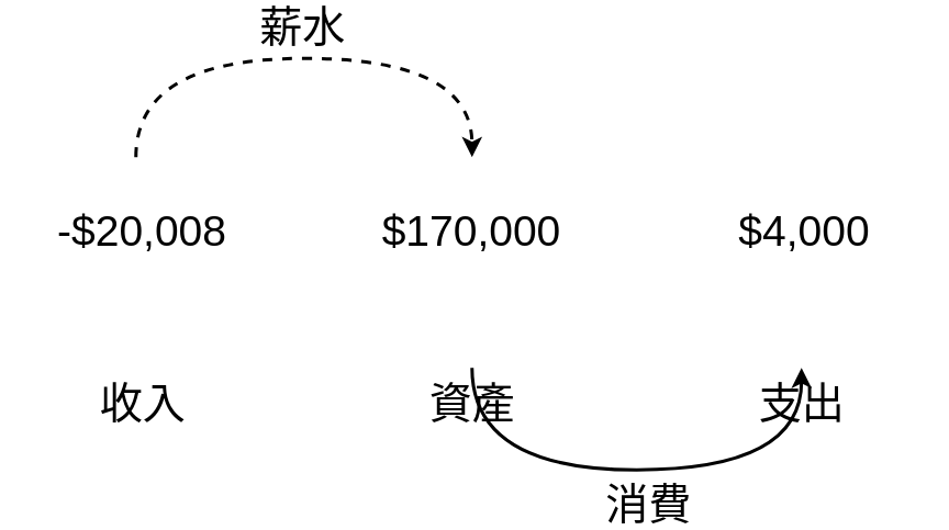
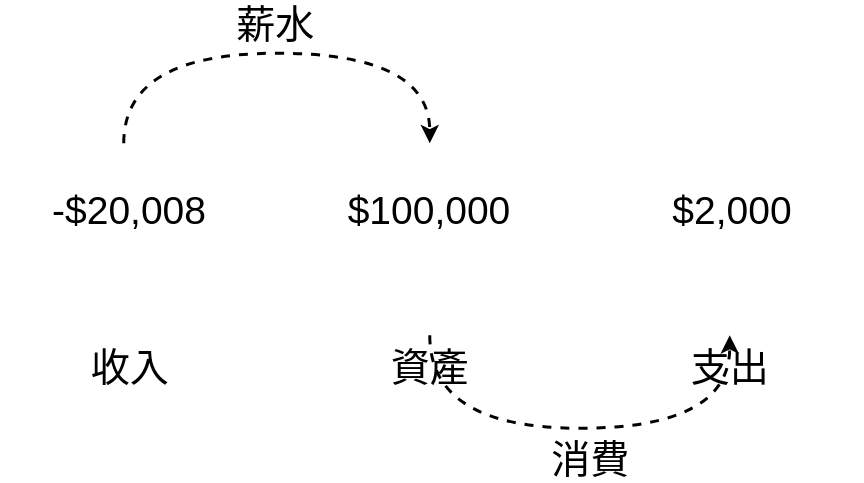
  <mxCell id="0" />
  <mxCell id="1" parent="0" />
- <mxCell id="2" style="edgeStyle=orthogonalEdgeStyle;curved=1;orthogonalLoop=1;jettySize=auto;html=1;entryX=0.5;entryY=1;entryDx=0;entryDy=0;strokeWidth=2;fontSize=26;exitX=0.5;exitY=1;exitDx=0;exitDy=0;" edge="1" parent="1" source="4" target="5"><mxGeometry relative="1" as="geometry"><Array as="points"><mxPoint x="286" y="270" /><mxPoint x="486" y="270" /></Array></mxGeometry></mxCell>
+ <mxCell id="2" style="edgeStyle=orthogonalEdgeStyle;curved=1;orthogonalLoop=1;jettySize=auto;html=1;entryX=0.5;entryY=1;entryDx=0;entryDy=0;strokeWidth=2;fontSize=26;exitX=0.5;exitY=1;exitDx=0;exitDy=0;dashed=1;" edge="1" parent="1" source="4" target="5"><mxGeometry relative="1" as="geometry"><Array as="points"><mxPoint x="286" y="270" /><mxPoint x="486" y="270" /></Array></mxGeometry></mxCell>
  <mxCell id="3" value="消費" style="edgeLabel;html=1;align=center;verticalAlign=middle;resizable=0;points=[];fontSize=26;labelBackgroundColor=none;" vertex="1" connectable="0" parent="2"><mxGeometry x="-0.152" y="2" relative="1" as="geometry"><mxPoint x="31" y="22" as="offset" /></mxGeometry></mxCell>
  <mxCell id="4" value="&lt;font style=&quot;font-size: 26px;&quot;&gt;資產&lt;/font&gt;" style="shape=image;html=1;verticalAlign=top;verticalLabelPosition=bottom;labelBackgroundColor=none;imageAspect=0;aspect=fixed;image=https://cdn2.iconfinder.com/data/icons/essential-web-3/50/inbox-tray-storage-drawer-container-128.png" vertex="1" parent="1"><mxGeometry x="222" y="80" width="128" height="128" as="geometry" /></mxCell>
  <mxCell id="5" value="&lt;span style=&quot;font-size: 26px;&quot;&gt;支出&lt;/span&gt;" style="shape=image;html=1;verticalAlign=top;verticalLabelPosition=bottom;labelBackgroundColor=none;imageAspect=0;aspect=fixed;image=https://cdn2.iconfinder.com/data/icons/essential-web-3/50/inbox-tray-storage-drawer-container-128.png" vertex="1" parent="1"><mxGeometry x="422" y="80" width="128" height="128" as="geometry" /></mxCell>
  <mxCell id="6" style="edgeStyle=orthogonalEdgeStyle;orthogonalLoop=1;jettySize=auto;html=1;entryX=0.5;entryY=0;entryDx=0;entryDy=0;fontSize=26;curved=1;strokeWidth=2;dashed=1;" edge="1" parent="1" source="8" target="4"><mxGeometry relative="1" as="geometry"><Array as="points"><mxPoint x="82" y="20" /><mxPoint x="286" y="20" /></Array></mxGeometry></mxCell>
  <mxCell id="7" value="薪水" style="edgeLabel;html=1;align=center;verticalAlign=middle;resizable=0;points=[];fontSize=26;labelBackgroundColor=none;" vertex="1" connectable="0" parent="6"><mxGeometry x="-0.176" y="4" relative="1" as="geometry"><mxPoint x="27" y="-16" as="offset" /></mxGeometry></mxCell>
  <mxCell id="8" value="&lt;font style=&quot;font-size: 26px;&quot;&gt;收入&lt;/font&gt;" style="shape=image;html=1;verticalAlign=top;verticalLabelPosition=bottom;labelBackgroundColor=none;imageAspect=0;aspect=fixed;image=https://cdn2.iconfinder.com/data/icons/essential-web-3/50/inbox-tray-storage-drawer-container-128.png" vertex="1" parent="1"><mxGeometry x="22" y="80" width="128" height="128" as="geometry" /></mxCell>
- <mxCell id="9" value="$170,000" style="text;html=1;strokeColor=none;fillColor=none;align=center;verticalAlign=middle;whiteSpace=wrap;rounded=0;fontSize=26;" vertex="1" parent="1"><mxGeometry x="220" y="100" width="132" height="50" as="geometry" /></mxCell>
- <mxCell id="10" value="$4,000" style="text;html=1;strokeColor=none;fillColor=none;align=center;verticalAlign=middle;whiteSpace=wrap;rounded=0;fontSize=26;" vertex="1" parent="1"><mxGeometry x="422" y="100" width="132" height="50" as="geometry" /></mxCell>
+ <mxCell id="9" value="$100,000" style="text;html=1;strokeColor=none;fillColor=none;align=center;verticalAlign=middle;whiteSpace=wrap;rounded=0;fontSize=26;" vertex="1" parent="1"><mxGeometry x="220" y="100" width="132" height="50" as="geometry" /></mxCell>
+ <mxCell id="10" value="$2,000" style="text;html=1;strokeColor=none;fillColor=none;align=center;verticalAlign=middle;whiteSpace=wrap;rounded=0;fontSize=26;" vertex="1" parent="1"><mxGeometry x="422" y="100" width="132" height="50" as="geometry" /></mxCell>
  <mxCell id="11" value="-$20,008" style="text;html=1;strokeColor=none;fillColor=none;align=center;verticalAlign=middle;whiteSpace=wrap;rounded=0;fontSize=26;" vertex="1" parent="1"><mxGeometry x="20" y="100" width="132" height="50" as="geometry" /></mxCell>
